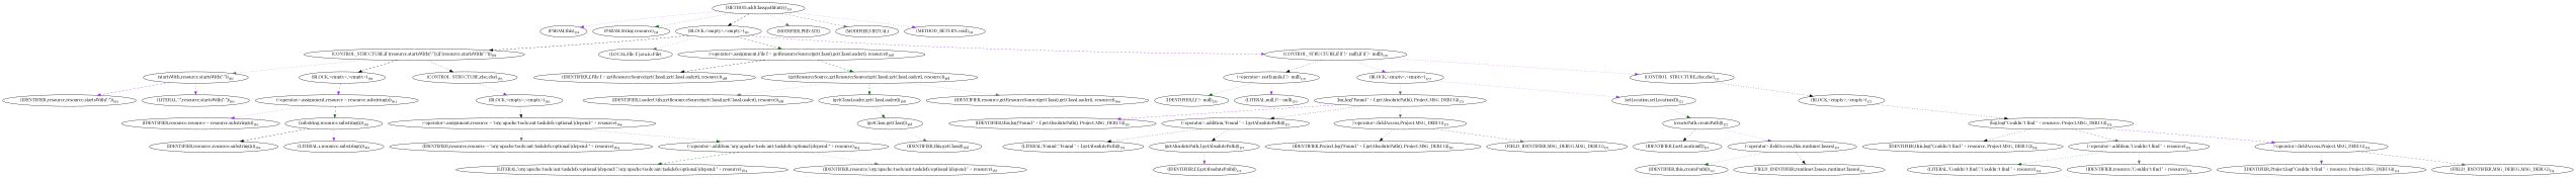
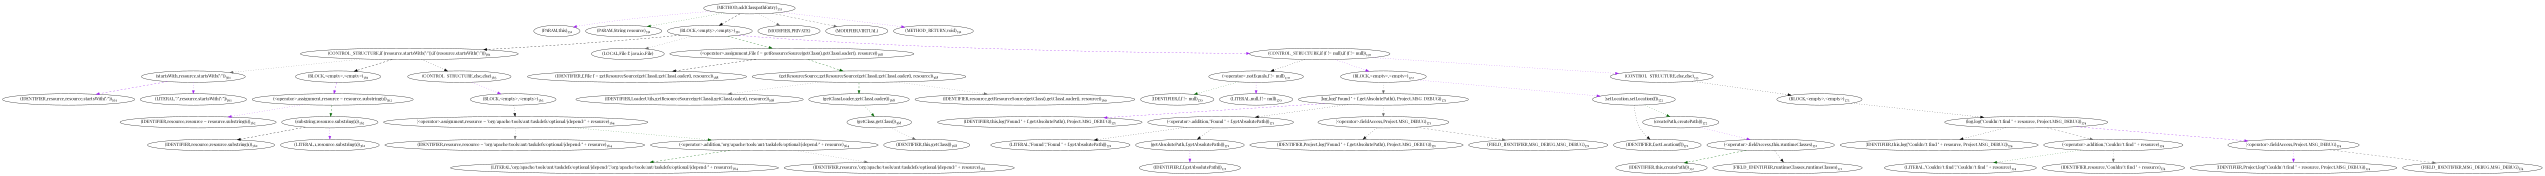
  digraph {
    fontname="Playfair Display"
    node [fontname="Playfair Display"]
    edge [color=purple fontname="Playfair Display" style=dotted]
    n1 [label=<(METHOD,addClasspathEntry)<SUB>351</SUB>>]
    n2 [label=<(PARAM,this)<SUB>351</SUB>>]
    n3 [label=<(PARAM,String resource)<SUB>351</SUB>>]
    n4 [label=<(BLOCK,&lt;empty&gt;,&lt;empty&gt;)<SUB>351</SUB>>]
    n5 [label=<(MODIFIER,PRIVATE)>]
    n6 [label=<(MODIFIER,VIRTUAL)>]
    n7 [label=<(METHOD_RETURN,void)<SUB>351</SUB>>]
    n8 [label=<(CONTROL_STRUCTURE,if (resource.startsWith(&quot;/&quot;)),if (resource.startsWith(&quot;/&quot;)))<SUB>361</SUB>>]
    n9 [label=<(LOCAL,File f: java.io.File)>]
    n10 [label=<(&lt;operator&gt;.assignment,File f = getResourceSource(getClass().getClassLoader(), resource))<SUB>368</SUB>>]
    n11 [label=<(CONTROL_STRUCTURE,if (f != null),if (f != null))<SUB>370</SUB>>]
    n12 [label=<(startsWith,resource.startsWith(&quot;/&quot;))<SUB>361</SUB>>]
    n13 [label=<(BLOCK,&lt;empty&gt;,&lt;empty&gt;)<SUB>361</SUB>>]
    n14 [label=<(CONTROL_STRUCTURE,else,else)<SUB>363</SUB>>]
    n15 [label=<(IDENTIFIER,f,File f = getResourceSource(getClass().getClassLoader(), resource))<SUB>368</SUB>>]
    n16 [label=<(getResourceSource,getResourceSource(getClass().getClassLoader(), resource))<SUB>368</SUB>>]
    n17 [label=<(&lt;operator&gt;.notEquals,f != null)<SUB>370</SUB>>]
    n18 [label=<(BLOCK,&lt;empty&gt;,&lt;empty&gt;)<SUB>370</SUB>>]
    n19 [label=<(CONTROL_STRUCTURE,else,else)<SUB>373</SUB>>]
    n20 [label=<(IDENTIFIER,resource,resource.startsWith(&quot;/&quot;))<SUB>361</SUB>>]
    n21 [label=<(LITERAL,&quot;/&quot;,resource.startsWith(&quot;/&quot;))<SUB>361</SUB>>]
    n22 [label=<(&lt;operator&gt;.assignment,resource = resource.substring(1))<SUB>362</SUB>>]
    n23 [label=<(BLOCK,&lt;empty&gt;,&lt;empty&gt;)<SUB>363</SUB>>]
    n24 [label=<(IDENTIFIER,resource,resource = resource.substring(1))<SUB>362</SUB>>]
    n25 [label=<(substring,resource.substring(1))<SUB>362</SUB>>]
    n26 [label=<(IDENTIFIER,resource,resource.substring(1))<SUB>362</SUB>>]
    n27 [label=<(LITERAL,1,resource.substring(1))<SUB>362</SUB>>]
    n28 [label=<(&lt;operator&gt;.assignment,resource = &quot;org/apache/tools/ant/taskdefs/optional/jdepend/&quot; + resource)<SUB>364</SUB>>]
    n29 [label=<(IDENTIFIER,resource,resource = &quot;org/apache/tools/ant/taskdefs/optional/jdepend/&quot; + resource)<SUB>364</SUB>>]
    n30 [label=<(&lt;operator&gt;.addition,&quot;org/apache/tools/ant/taskdefs/optional/jdepend/&quot; + resource)<SUB>364</SUB>>]
    n31 [label=<(LITERAL,&quot;org/apache/tools/ant/taskdefs/optional/jdepend/&quot;,&quot;org/apache/tools/ant/taskdefs/optional/jdepend/&quot; + resource)<SUB>364</SUB>>]
    n32 [label=<(IDENTIFIER,resource,&quot;org/apache/tools/ant/taskdefs/optional/jdepend/&quot; + resource)<SUB>365</SUB>>]
    n33 [label=<(IDENTIFIER,LoaderUtils,getResourceSource(getClass().getClassLoader(), resource))<SUB>368</SUB>>]
    n34 [label=<(getClassLoader,getClassLoader())<SUB>368</SUB>>]
    n35 [label=<(IDENTIFIER,resource,getResourceSource(getClass().getClassLoader(), resource))<SUB>369</SUB>>]
    n36 [label=<(getClass,getClass())<SUB>368</SUB>>]
    n37 [label=<(IDENTIFIER,this,getClass())<SUB>368</SUB>>]
    n38 [label=<(IDENTIFIER,f,f != null)<SUB>370</SUB>>]
    n39 [label=<(LITERAL,null,f != null)<SUB>370</SUB>>]
    n40 [label=<(log,log(&quot;Found &quot; + f.getAbsolutePath(), Project.MSG_DEBUG))<SUB>371</SUB>>]
    n41 [label=<(setLocation,setLocation(f))<SUB>372</SUB>>]
    n42 [label=<(BLOCK,&lt;empty&gt;,&lt;empty&gt;)<SUB>373</SUB>>]
    n43 [label=<(IDENTIFIER,this,log(&quot;Found &quot; + f.getAbsolutePath(), Project.MSG_DEBUG))<SUB>371</SUB>>]
    n44 [label=<(&lt;operator&gt;.addition,&quot;Found &quot; + f.getAbsolutePath())<SUB>371</SUB>>]
    n45 [label=<(&lt;operator&gt;.fieldAccess,Project.MSG_DEBUG)<SUB>371</SUB>>]
    n46 [label=<(createPath,createPath())<SUB>372</SUB>>]
    n47 [label=<(IDENTIFIER,f,setLocation(f))<SUB>372</SUB>>]
    n48 [label=<(LITERAL,&quot;Found &quot;,&quot;Found &quot; + f.getAbsolutePath())<SUB>371</SUB>>]
    n49 [label=<(getAbsolutePath,f.getAbsolutePath())<SUB>371</SUB>>]
    n50 [label=<(IDENTIFIER,Project,log(&quot;Found &quot; + f.getAbsolutePath(), Project.MSG_DEBUG))<SUB>371</SUB>>]
    n51 [label=<(FIELD_IDENTIFIER,MSG_DEBUG,MSG_DEBUG)<SUB>371</SUB>>]
    n52 [label=<(IDENTIFIER,f,f.getAbsolutePath())<SUB>371</SUB>>]
    n53 [label=<(&lt;operator&gt;.fieldAccess,this.runtimeClasses)<SUB>372</SUB>>]
    n54 [label=<(IDENTIFIER,this,createPath())<SUB>372</SUB>>]
    n55 [label=<(FIELD_IDENTIFIER,runtimeClasses,runtimeClasses)<SUB>372</SUB>>]
    n56 [label=<(log,log(&quot;Couldn\'t find &quot; + resource, Project.MSG_DEBUG))<SUB>374</SUB>>]
    n57 [label=<(IDENTIFIER,this,log(&quot;Couldn\'t find &quot; + resource, Project.MSG_DEBUG))<SUB>374</SUB>>]
    n58 [label=<(&lt;operator&gt;.addition,&quot;Couldn\'t find &quot; + resource)<SUB>374</SUB>>]
    n59 [label=<(&lt;operator&gt;.fieldAccess,Project.MSG_DEBUG)<SUB>374</SUB>>]
    n60 [label=<(LITERAL,&quot;Couldn\'t find &quot;,&quot;Couldn\'t find &quot; + resource)<SUB>374</SUB>>]
    n61 [label=<(IDENTIFIER,resource,&quot;Couldn\'t find &quot; + resource)<SUB>374</SUB>>]
    n62 [label=<(IDENTIFIER,Project,log(&quot;Couldn\'t find &quot; + resource, Project.MSG_DEBUG))<SUB>374</SUB>>]
    n63 [label=<(FIELD_IDENTIFIER,MSG_DEBUG,MSG_DEBUG)<SUB>374</SUB>>]
    n1 -> n2
    n1 -> n3 [color=darkgreen]
    n1 -> n4 [color=black style=dashed]
    n1 -> n5 [color=gray40]
    n1 -> n6 [color=gray40 style=dashed]
    n1 -> n7
    n4 -> n8 [color=black style=dashed]
    n4 -> n9 [color=gray40]
    n4 -> n10 [color=darkgreen style=dashed]
    n4 -> n11 [style=dashed]
    n8 -> n12 [color=gray40]
    n8 -> n13 [color=black style=dashed]
    n8 -> n14 [color=black]
    n10 -> n15 [color=black style=dashed]
    n10 -> n16 [color=darkgreen style=dashed]
    n11 -> n17 [color=black]
    n11 -> n18
    n11 -> n19
    n12 -> n20 [style=dashed]
    n12 -> n21
    n13 -> n22 [style=dashed]
    n14 -> n23
    n16 -> n33 [color=gray40]
    n16 -> n34 [color=darkgreen style=dashed]
    n16 -> n35 [color=gray40]
    n17 -> n38 [color=darkgreen]
    n17 -> n39
    n18 -> n40 [color=gray40]
    n18 -> n41
    n19 -> n42 [color=black]
    n22 -> n24
    n22 -> n25 [color=darkgreen style=dashed]
    n23 -> n28 [color=black]
    n25 -> n26 [color=black style=dashed]
    n25 -> n27
    n28 -> n29 [color=gray40]
    n28 -> n30 [color=darkgreen]
    n30 -> n31 [color=darkgreen style=dashed]
    n30 -> n32 [color=gray40]
    n34 -> n36 [color=darkgreen]
    n36 -> n37 [color=gray40]
    n40 -> n43 [style=dashed]
    n40 -> n44 [color=black]
    n40 -> n45 [color=gray40]
    n41 -> n46 [color=darkgreen]
-   n46 -> n47 [color=black]
+   n41 -> n47 [color=black]
    n42 -> n56 [color=black]
    n44 -> n48 [color=black]
    n44 -> n49 [color=black]
    n45 -> n50 [color=black]
    n45 -> n51 [color=gray40 style=dashed]
    n46 -> n53
    n49 -> n52
-   n53 -> n54 [color=darkgreen]
+   n53 -> n54 [color=darkgreen style=dashed]
    n53 -> n55 [color=black]
    n56 -> n57 [color=black]
    n56 -> n58 [color=gray40 style=dashed]
    n56 -> n59 [style=dashed]
    n58 -> n60 [color=darkgreen]
    n58 -> n61 [color=gray40]
    n59 -> n62
    n59 -> n63 [color=gray40 style=dashed]
  }
